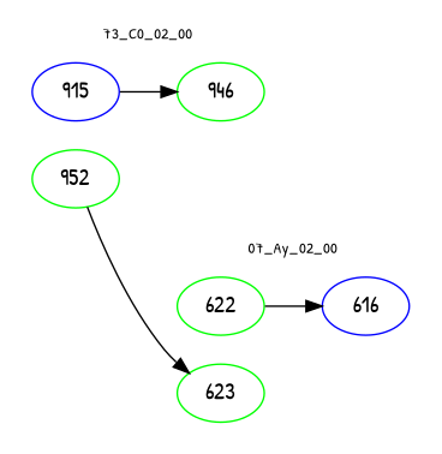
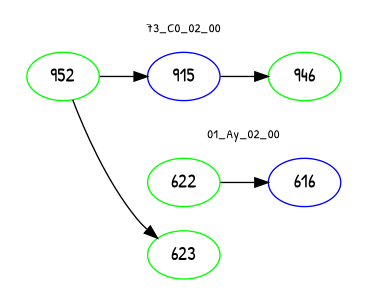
  digraph {
    fontname="Patrick Hand"
    rankdir=LR
    node [color=green fontname="Patrick Hand"]
    edge [color=black fontname="Patrick Hand"]
    n1 [label=622]
    n2 [color=blue label=616]
    n3 [label=623]
    n4 [label=952]
    n5 [color=blue label=915]
    n6 [label=946]
    subgraph cluster_1 {
      color=white
      fontsize=10
-     label="07_Ay_02_00"
+     label="01_Ay_02_00"
      n1
      n2
      n3
    }
    subgraph cluster_2 {
      color=white
      fontsize=10
      label="73_C0_02_00"
      n4
      n5
      n6
    }
    n1 -> n2
    n4 -> n3
+   n4 -> n5
    n5 -> n6
  }
